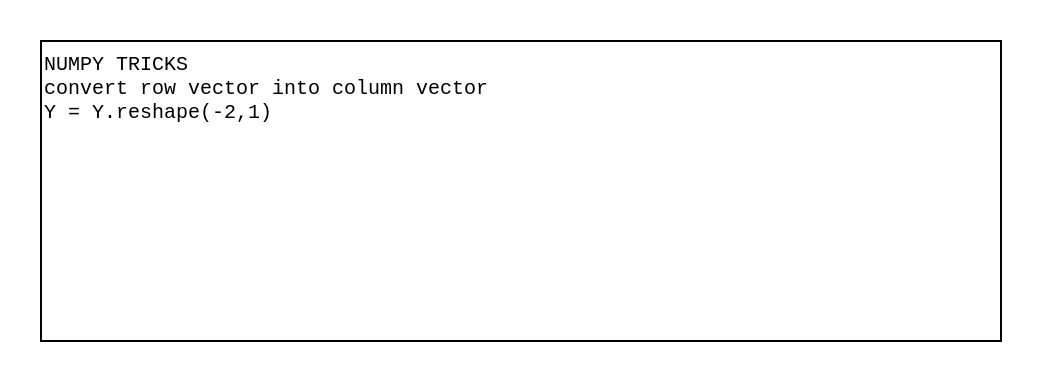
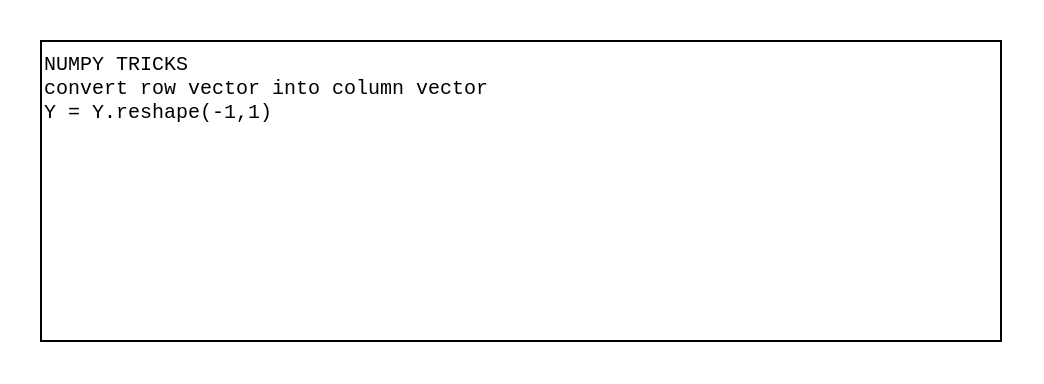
  <mxCell id="0" />
  <mxCell id="1" parent="0" />
- <mxCell id="2" value="NUMPY TRICKS&lt;br&gt;convert row vector into column vector&lt;br&gt;Y =&amp;nbsp;Y.reshape(-2,1)" style="text;html=1;align=left;verticalAlign=top;whiteSpace=wrap;rounded=0;fontFamily=Courier New;strokeColor=default;fontSize=10;" vertex="1" parent="1"><mxGeometry x="20" y="20" width="480" height="150" as="geometry" /></mxCell>
+ <mxCell id="2" value="NUMPY TRICKS&lt;br&gt;convert row vector into column vector&lt;br&gt;Y =&amp;nbsp;Y.reshape(-1,1)" style="text;html=1;align=left;verticalAlign=top;whiteSpace=wrap;rounded=0;fontFamily=Courier New;strokeColor=default;fontSize=10;" vertex="1" parent="1"><mxGeometry x="20" y="20" width="480" height="150" as="geometry" /></mxCell>
